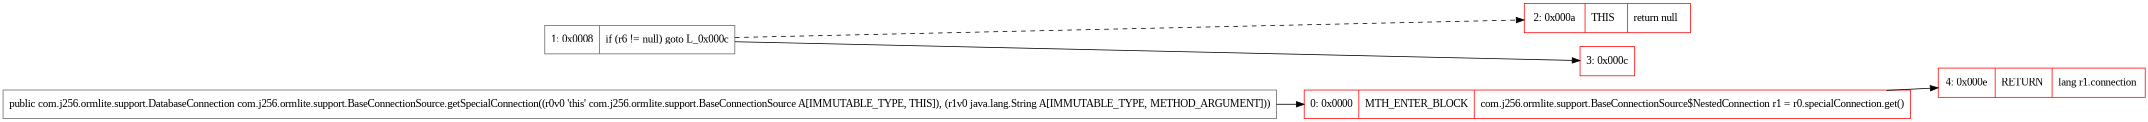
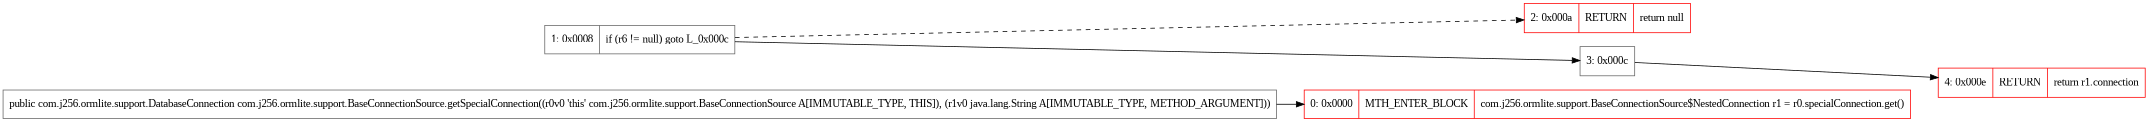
  digraph {
    fontname="Liberation Serif"
    rankdir=LR
    node [color=red fontname="Liberation Serif" shape=record]
    edge [fontname="Liberation Serif"]
    n1 [label="{0\:\ 0x0000|MTH_ENTER_BLOCK\l|com.j256.ormlite.support.BaseConnectionSource$NestedConnection r1 = r0.specialConnection.get()\l}"]
    n2 [color=gray40 label="{1\:\ 0x0008|if (r6 != null) goto L_0x000c\l}"]
-   n3 [label="{2\:\ 0x000a|THIS\l|return null\l}"]
-   n4 [label="{3\:\ 0x000c}"]
-   n5 [label="{4\:\ 0x000e|RETURN\l|lang r1.connection\l}"]
+   n3 [label="{2\:\ 0x000a|RETURN\l|return null\l}"]
+   n4 [color=gray40 label="{3\:\ 0x000c}"]
+   n5 [label="{4\:\ 0x000e|RETURN\l|return r1.connection\l}"]
    n6 [color=gray40 label="{public com.j256.ormlite.support.DatabaseConnection com.j256.ormlite.support.BaseConnectionSource.getSpecialConnection((r0v0 'this' com.j256.ormlite.support.BaseConnectionSource A[IMMUTABLE_TYPE, THIS]), (r1v0 java.lang.String A[IMMUTABLE_TYPE, METHOD_ARGUMENT])) }"]
    n2 -> n3 [style=dashed]
    n2 -> n4
-   n1 -> n5
+   n4 -> n5
    n6 -> n1
  }
